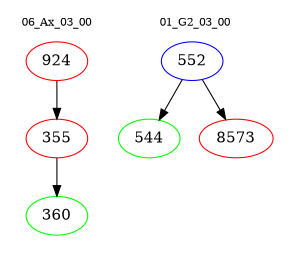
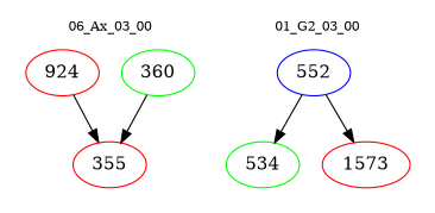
  digraph {
    node [color=red]
    edge [color=black]
    n1 [label=355]
    n2 [color=green label=360]
    n3 [label=924]
    n4 [color=blue label=552]
-   n5 [color=green label=544]
-   n6 [label=8573]
+   n5 [color=green label=534]
+   n6 [label=1573]
    subgraph cluster_1 {
      color=white
      fontsize=10
      label="06_Ax_03_00"
      n1
      n2
      n3
    }
    subgraph cluster_2 {
      color=white
      fontsize=10
      label="01_G2_03_00"
      n4
      n5
      n6
    }
-   n1 -> n2
+   n2 -> n1
    n3 -> n1
    n4 -> n5
    n4 -> n6
  }
